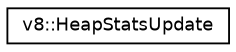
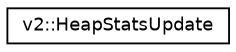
  digraph {
    rankdir=LR
-   n1 [color=black fillcolor=white fontname=Helvetica fontsize=10 height=0.2 label="v8::HeapStatsUpdate" shape=record style=filled width=0.4]
+   n1 [color=black fillcolor=white fontname=Helvetica fontsize=10 height=0.2 label="v2::HeapStatsUpdate" shape=record style=filled width=0.4]
  }
